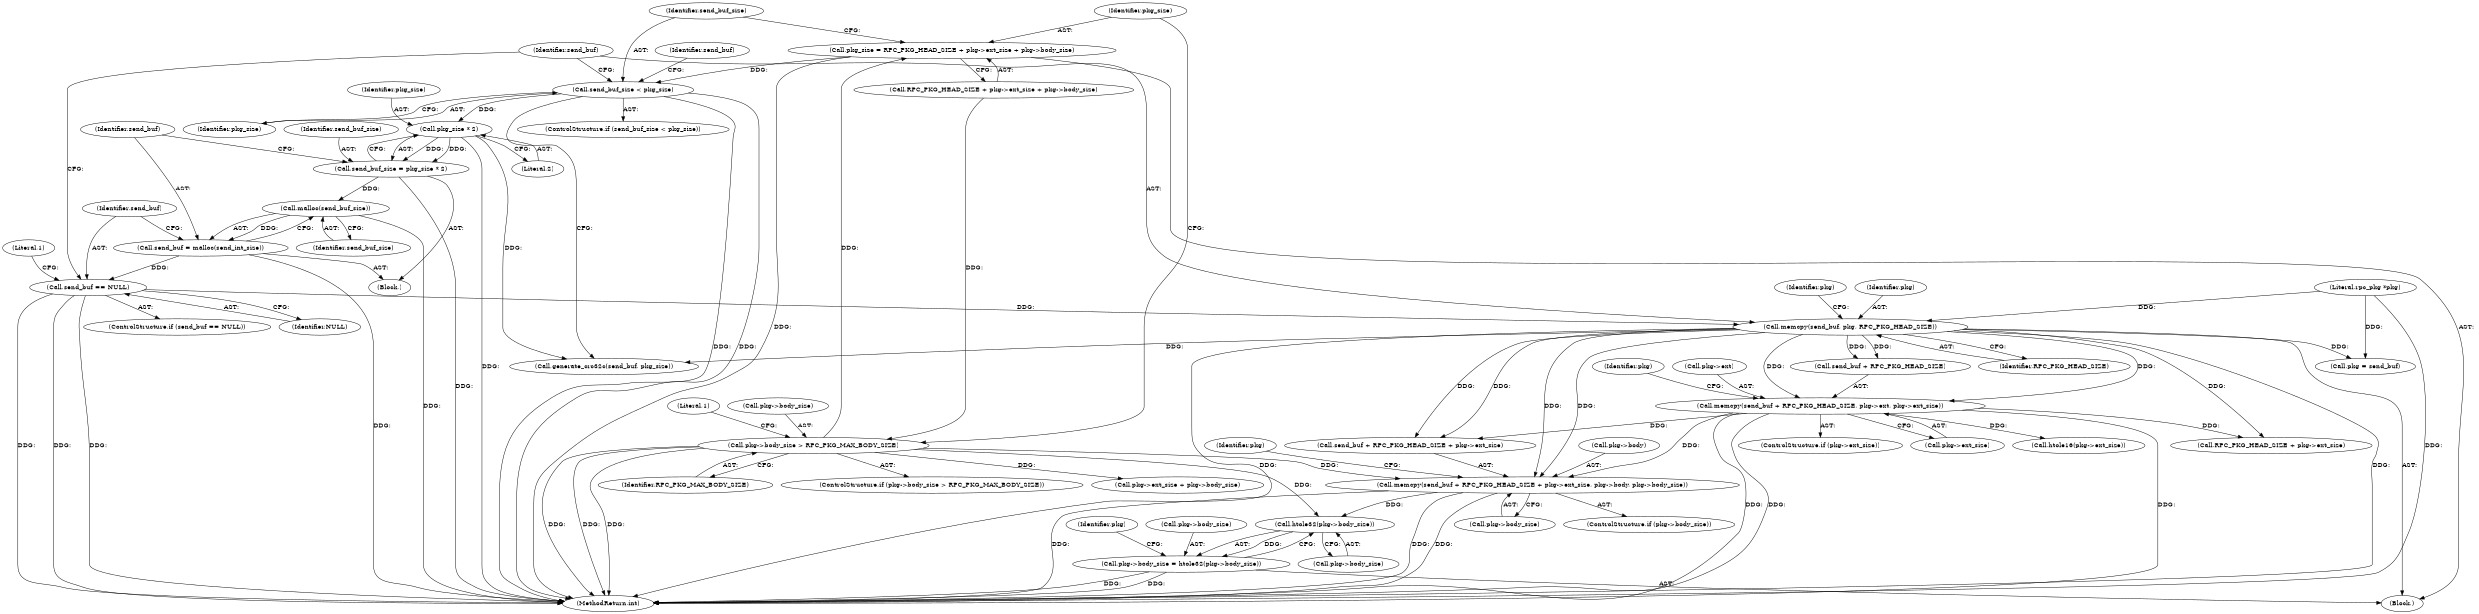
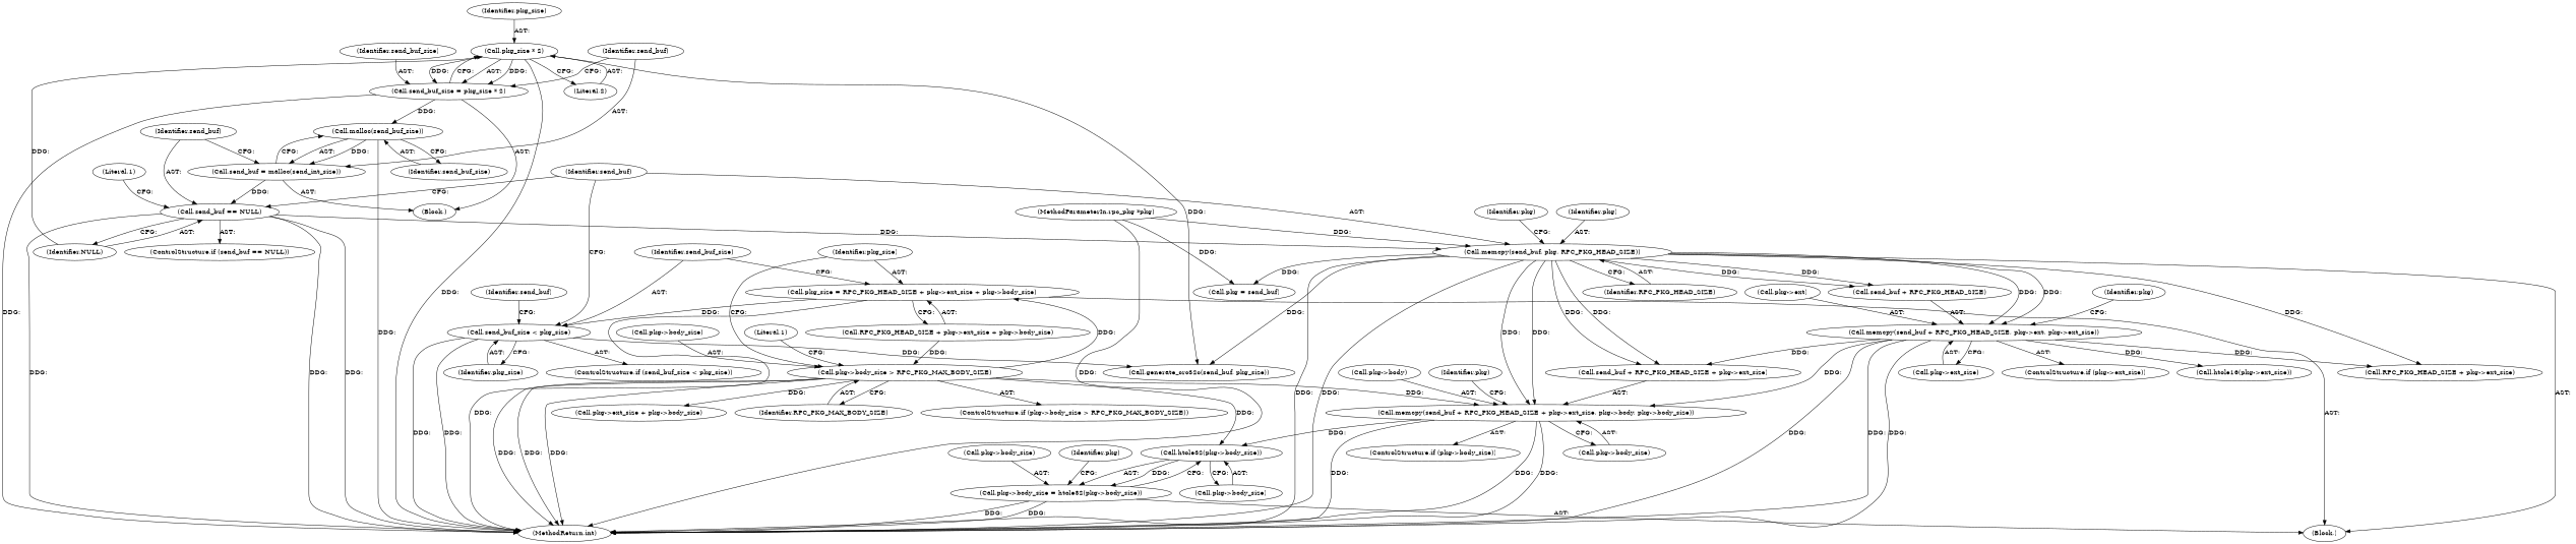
  digraph {
    n1 [label="(Call,memcpy(send_buf + RPC_PKG_HEAD_SIZE + pkg->ext_size, pkg->body, pkg->body_size))"]
    n2 [label="(Call,htole32(pkg->body_size))"]
    n3 [label="(ControlStructure,if (pkg->body_size))"]
    n4 [label="(MethodReturn,int)"]
    n5 [label="(Call,pkg->body_size)"]
    n6 [label="(Call,pkg->body_size = htole32(pkg->body_size))"]
    n7 [label="(Call,pkg->body_size)"]
    n8 [label="(Call,memcpy(send_buf, pkg, RPC_PKG_HEAD_SIZE))"]
    n9 [label="(Call,memcpy(send_buf + RPC_PKG_HEAD_SIZE, pkg->ext, pkg->ext_size))"]
    n10 [label="(Call,send_buf + RPC_PKG_HEAD_SIZE + pkg->ext_size)"]
    n11 [label="(Call,RPC_PKG_HEAD_SIZE + pkg->ext_size)"]
    n12 [label="(Block,)"]
    n13 [label="(Call,send_buf + RPC_PKG_HEAD_SIZE)"]
    n14 [label="(Call,generate_crc32c(send_buf, pkg_size))"]
    n15 [label="(Identifier,RPC_PKG_HEAD_SIZE)"]
    n16 [label="(Call,pkg = send_buf)"]
    n17 [label="(Call,pkg->ext_size)"]
    n18 [label="(ControlStructure,if (pkg->ext_size))"]
    n19 [label="(Call,htole16(pkg->ext_size))"]
    n20 [label="(Call,send_buf == NULL)"]
    n21 [label="(Identifier,NULL)"]
    n22 [label="(ControlStructure,if (send_buf == NULL))"]
    n23 [label="(Call,send_buf = malloc(send_int_size))"]
    n24 [label="(Call,malloc(send_buf_size))"]
    n25 [label="(Block,)"]
    n26 [label="(Identifier,send_buf_size)"]
    n27 [label="(Call,send_buf_size = pkg_size * 2)"]
    n28 [label="(Call,pkg_size * 2)"]
    n29 [label="(Literal,2)"]
    n30 [label="(Call,send_buf_size < pkg_size)"]
    n31 [label="(Identifier,pkg_size)"]
    n32 [label="(ControlStructure,if (send_buf_size < pkg_size))"]
    n33 [label="(Call,pkg_size = RPC_PKG_HEAD_SIZE + pkg->ext_size + pkg->body_size)"]
    n34 [label="(Call,RPC_PKG_HEAD_SIZE + pkg->ext_size + pkg->body_size)"]
    n35 [label="(Call,pkg->body_size > RPC_PKG_MAX_BODY_SIZE)"]
    n36 [label="(Call,pkg->ext_size + pkg->body_size)"]
    n37 [label="(Identifier,RPC_PKG_MAX_BODY_SIZE)"]
    n38 [label="(ControlStructure,if (pkg->body_size > RPC_PKG_MAX_BODY_SIZE))"]
-   n39 [label="(Literal,rpc_pkg *pkg)"]
+   n39 [label="(MethodParameterIn,rpc_pkg *pkg)"]
    n40 [label="(Literal,1)"]
    n41 [label="(Identifier,send_buf)"]
    n42 [label="(Call,pkg->body)"]
    n43 [label="(Call,pkg->body_size)"]
    n44 [label="(Identifier,pkg)"]
    n45 [label="(Identifier,pkg_size)"]
    n46 [label="(Identifier,send_buf)"]
    n47 [label="(Literal,1)"]
    n48 [label="(Identifier,send_buf_size)"]
    n49 [label="(Identifier,pkg)"]
    n50 [label="(Call,pkg->body_size)"]
    n51 [label="(Identifier,pkg)"]
    n52 [label="(Identifier,send_buf_size)"]
    n53 [label="(Identifier,send_buf)"]
    n54 [label="(Identifier,pkg)"]
    n55 [label="(Identifier,pkg_size)"]
    n56 [label="(Identifier,send_buf)"]
    n57 [label="(Call,pkg->ext)"]
    n58 [label="(Identifier,pkg)"]
    n1 -> n2 [label="DDG: "]
    n1 -> n3 [label="AST: "]
    n1 -> n4 [label="DDG: "]
    n1 -> n4 [label="DDG: "]
    n1 -> n4 [label="DDG: "]
    n1 -> n5 [label="CFG: "]
    n2 -> n6 [label="AST: "]
    n2 -> n6 [label="DDG: "]
    n2 -> n7 [label="CFG: "]
    n5 -> n1 [label="AST: "]
    n6 -> n2 [label="CFG: "]
    n6 -> n4 [label="DDG: "]
    n6 -> n4 [label="DDG: "]
    n6 -> n12 [label="AST: "]
    n7 -> n2 [label="AST: "]
    n8 -> n1 [label="DDG: "]
    n8 -> n1 [label="DDG: "]
    n8 -> n4 [label="DDG: "]
    n8 -> n4 [label="DDG: "]
    n8 -> n9 [label="DDG: "]
    n8 -> n9 [label="DDG: "]
    n8 -> n10 [label="DDG: "]
    n8 -> n10 [label="DDG: "]
    n8 -> n11 [label="DDG: "]
    n8 -> n12 [label="AST: "]
    n8 -> n13 [label="DDG: "]
    n8 -> n13 [label="DDG: "]
    n8 -> n14 [label="DDG: "]
    n8 -> n15 [label="CFG: "]
    n8 -> n16 [label="DDG: "]
    n9 -> n1 [label="DDG: "]
    n9 -> n4 [label="DDG: "]
    n9 -> n4 [label="DDG: "]
    n9 -> n4 [label="DDG: "]
    n9 -> n10 [label="DDG: "]
    n9 -> n11 [label="DDG: "]
    n9 -> n17 [label="CFG: "]
    n9 -> n18 [label="AST: "]
    n9 -> n19 [label="DDG: "]
    n10 -> n1 [label="AST: "]
    n13 -> n9 [label="AST: "]
    n15 -> n8 [label="AST: "]
    n17 -> n9 [label="AST: "]
    n20 -> n4 [label="DDG: "]
    n20 -> n4 [label="DDG: "]
    n20 -> n4 [label="DDG: "]
    n20 -> n8 [label="DDG: "]
    n20 -> n21 [label="CFG: "]
    n20 -> n22 [label="AST: "]
    n21 -> n20 [label="AST: "]
-   n23 -> n4 [label="DDG: "]
    n23 -> n20 [label="DDG: "]
    n23 -> n24 [label="CFG: "]
    n23 -> n25 [label="AST: "]
    n24 -> n4 [label="DDG: "]
    n24 -> n23 [label="AST: "]
    n24 -> n23 [label="DDG: "]
    n24 -> n26 [label="CFG: "]
    n26 -> n24 [label="AST: "]
    n27 -> n4 [label="DDG: "]
    n27 -> n24 [label="DDG: "]
    n27 -> n25 [label="AST: "]
    n27 -> n28 [label="CFG: "]
    n28 -> n4 [label="DDG: "]
    n28 -> n14 [label="DDG: "]
    n28 -> n27 [label="AST: "]
    n28 -> n27 [label="DDG: "]
    n28 -> n27 [label="DDG: "]
    n28 -> n29 [label="CFG: "]
    n29 -> n28 [label="AST: "]
    n30 -> n4 [label="DDG: "]
    n30 -> n4 [label="DDG: "]
-   n30 -> n14 [label="CFG: "]
-   n30 -> n28 [label="DDG: "]
+   n30 -> n14 [label="DDG: "]
+   n21 -> n28 [label="DDG: "]
    n30 -> n31 [label="CFG: "]
    n30 -> n32 [label="AST: "]
    n31 -> n30 [label="AST: "]
    n33 -> n4 [label="DDG: "]
    n33 -> n12 [label="AST: "]
    n33 -> n30 [label="DDG: "]
    n33 -> n34 [label="CFG: "]
    n34 -> n33 [label="AST: "]
    n34 -> n35 [label="DDG: "]
    n35 -> n1 [label="DDG: "]
    n35 -> n2 [label="DDG: "]
    n35 -> n4 [label="DDG: "]
    n35 -> n4 [label="DDG: "]
    n35 -> n4 [label="DDG: "]
    n35 -> n33 [label="DDG: "]
    n35 -> n36 [label="DDG: "]
    n35 -> n37 [label="CFG: "]
    n35 -> n38 [label="AST: "]
    n37 -> n35 [label="AST: "]
    n39 -> n4 [label="DDG: "]
    n39 -> n8 [label="DDG: "]
    n39 -> n16 [label="DDG: "]
    n40 -> n20 [label="CFG: "]
    n41 -> n30 [label="CFG: "]
    n42 -> n1 [label="AST: "]
    n43 -> n35 [label="AST: "]
    n44 -> n9 [label="CFG: "]
    n45 -> n33 [label="AST: "]
    n45 -> n35 [label="CFG: "]
    n46 -> n20 [label="AST: "]
    n46 -> n23 [label="CFG: "]
    n47 -> n35 [label="CFG: "]
    n48 -> n27 [label="AST: "]
    n49 -> n1 [label="CFG: "]
    n50 -> n6 [label="AST: "]
    n51 -> n8 [label="CFG: "]
    n52 -> n30 [label="AST: "]
    n52 -> n33 [label="CFG: "]
    n53 -> n23 [label="AST: "]
    n53 -> n27 [label="CFG: "]
    n54 -> n6 [label="CFG: "]
    n55 -> n28 [label="AST: "]
    n56 -> n8 [label="AST: "]
    n56 -> n20 [label="CFG: "]
    n56 -> n30 [label="CFG: "]
    n57 -> n9 [label="AST: "]
    n58 -> n8 [label="AST: "]
  }
